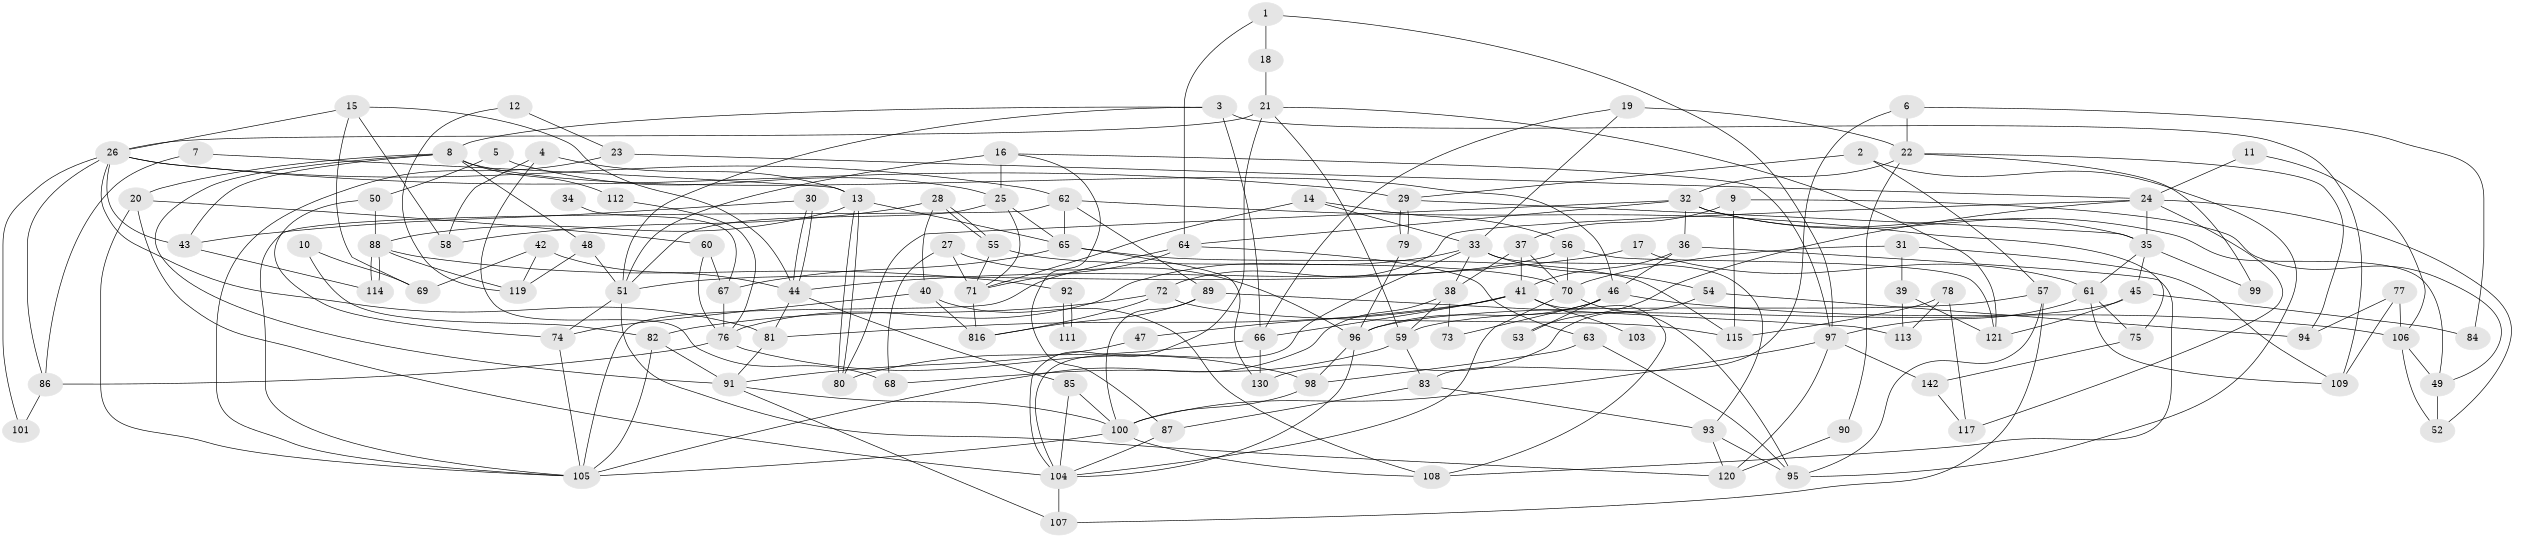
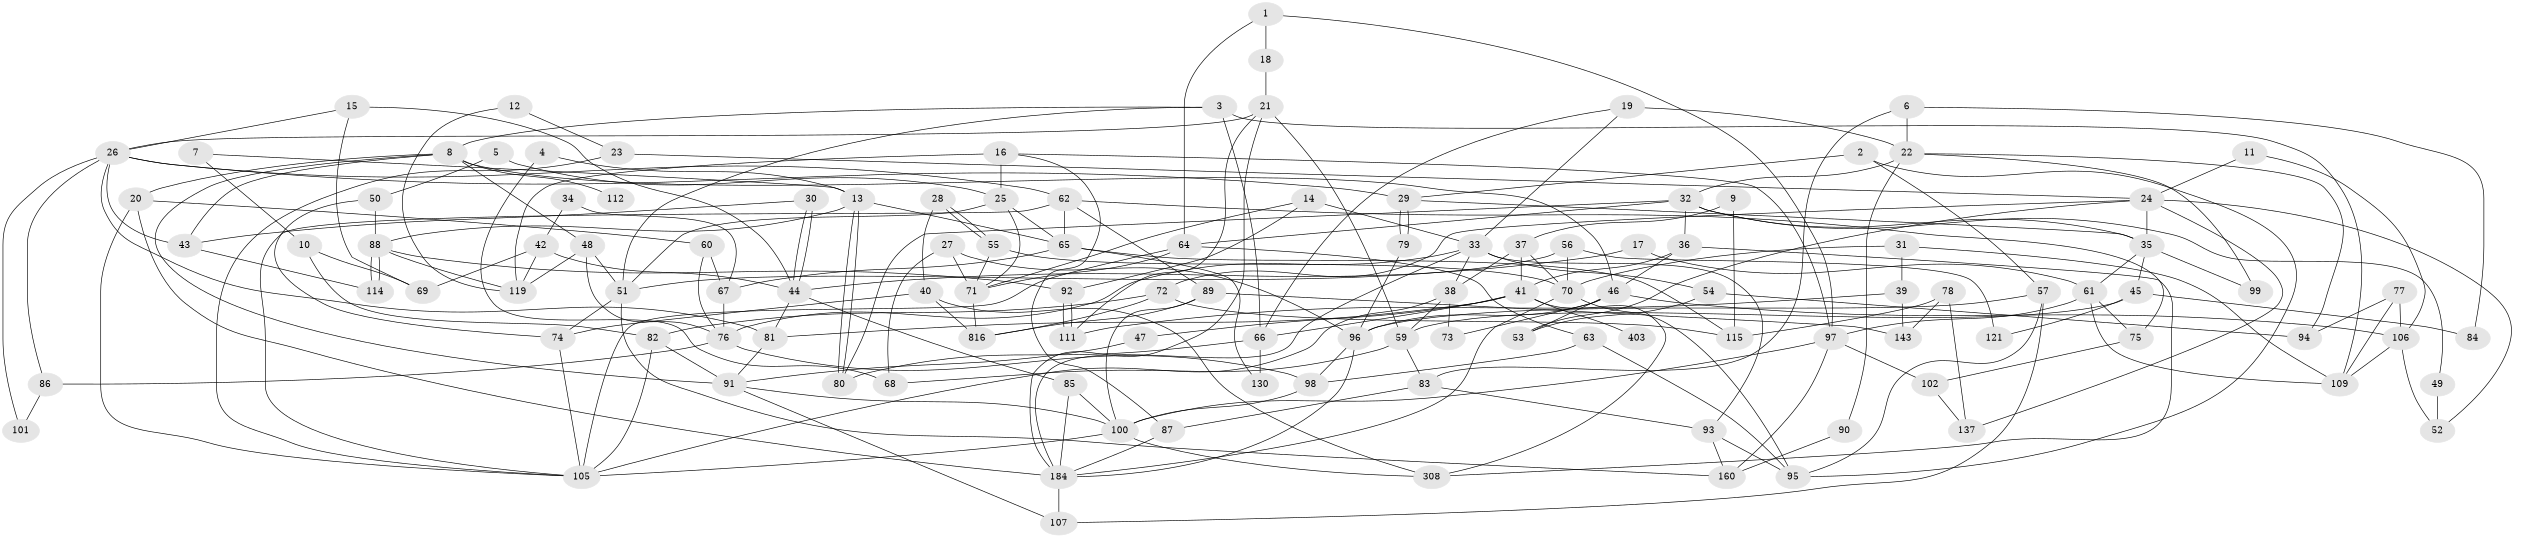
  graph {
    node [color=gray90 style=filled]
    1
    18
    64
    97
    21
    71
    105
    63
-   120
-   102 [label=142]
+   120 [label=160]
+   102
    100
    2
    29
    57
    95
    35
    79
    96
    107
    3
    8
    51
    66
    109
    20
    43
    46
    48
    91
    112
    74
    80
    n33 [label=130]
    4
    13
-   58
    68
    65
    88
    5
    25
    50
    6
    22
    83
    84
    32
    90
    94
    99
    87
    93
    7
    86
    101
    60
-   104
+   104 [label=184]
    114
    106
    53
    73
    119
    76
    9
    37
    49
    115
    70
    38
    41
    52
    10
    69
    82
    11
    24
    72
-   117
+   117 [label=137]
    12
    23
    67
    92
    14
    33
    56
    54
    121
    n88 [label=816]
    15
    26
    44
    62
    81
    85
    16
    17
    61
    75
    59
    19
    36
    45
    89
    27
    98
    28
    40
    55
-   108
+   108 [label=308]
    30
    31
    39
    111
-   113
+   113 [label=143]
    34
    42
-   103
+   103 [label=403]
    47
    77
    78
    1 -- 18
    1 -- 64
    1 -- 97
    18 -- 21
    64 -- 71
    64 -- 105
    64 -- 63
    97 -- 120
    97 -- 102
    97 -- 100
    21 -- 104
-   21 -- 121
+   21 -- 111
    21 -- 26
    21 -- 59
    71 -- n88
    63 -- 95
    63 -- 98
    102 -- 117
    100 -- 105
    100 -- 108
    2 -- 29
    2 -- 57
    2 -- 95
    29 -- 35
    29 -- 79
    29 -- 79
    57 -- 95
    57 -- 96
    57 -- 107
    35 -- 99
    35 -- 61
    35 -- 45
    79 -- 96
    96 -- 104
    96 -- 98
    3 -- 8
    3 -- 51
    3 -- 66
    3 -- 109
    8 -- 20
    8 -- 43
    8 -- 46
    8 -- 48
    8 -- 91
    8 -- 112
    51 -- 120
    51 -- 74
    66 -- 80
    66 -- n33
    20 -- 105
    20 -- 60
    20 -- 104
    43 -- 114
    46 -- 96
    46 -- 106
    46 -- 53
    46 -- 73
    48 -- 51
    48 -- 119
-   112 -- 76
+   48 -- 76
    91 -- 100
    91 -- 107
    74 -- 105
    4 -- 13
-   4 -- 58
    4 -- 68
    13 -- 80
    13 -- 80
    13 -- 65
    13 -- 88
    65 -- n33
    65 -- 115
    65 -- 67
    88 -- 114
    88 -- 114
    88 -- 119
    88 -- 92
    5 -- 25
    5 -- 50
    25 -- 71
    25 -- 51
    25 -- 65
    50 -- 74
    50 -- 88
    6 -- 22
    6 -- 83
    6 -- 84
    22 -- 32
    22 -- 90
    22 -- 94
    22 -- 99
    83 -- 87
    83 -- 93
    32 -- 64
    32 -- 35
    32 -- 80
    32 -- 49
    32 -- 36
    90 -- 120
    87 -- 104
    93 -- 120
    93 -- 95
    7 -- 13
-   7 -- 86
+   7 -- 10
    86 -- 101
    60 -- 76
    60 -- 67
    104 -- 107
-   106 -- 49
+   106 -- 109
    76 -- 86
    76 -- 98
    9 -- 37
-   9 -- 49
    9 -- 115
    37 -- 70
    37 -- 38
    37 -- 41
    49 -- 52
    70 -- 95
    70 -- 104
    38 -- 105
    38 -- 73
    38 -- 59
    41 -- 66
    41 -- 81
    41 -- 108
    41 -- 103
    41 -- 47
    52 -- 106
    10 -- 69
    10 -- 82
    82 -- 105
    82 -- 91
    11 -- 106
    11 -- 24
    24 -- 35
    24 -- 53
    24 -- 52
    24 -- 72
    24 -- 117
    72 -- 115
    72 -- 82
    72 -- n88
    12 -- 119
    12 -- 23
    23 -- 105
    23 -- 24
    67 -- 76
    92 -- 111
    92 -- 111
    14 -- 71
    14 -- 33
-   14 -- 56
+   14 -- 92
    33 -- 93
    33 -- 104
    33 -- 76
    33 -- 38
    33 -- 54
    56 -- 51
    56 -- 70
    56 -- 121
-   54 -- n33
+   54 -- 53
    54 -- 94
-   15 -- 58
    15 -- 69
    15 -- 26
    15 -- 44
    26 -- 29
    26 -- 43
    26 -- 86
    26 -- 101
    26 -- 62
    26 -- 81
    44 -- 81
    44 -- 85
    62 -- 105
    62 -- 65
    62 -- 75
    62 -- 89
    81 -- 91
    85 -- 100
    85 -- 104
    16 -- 97
-   16 -- 51
+   16 -- 119
    16 -- 25
    16 -- 87
    17 -- 44
    17 -- 61
    61 -- 97
    61 -- 109
    61 -- 75
    75 -- 102
    59 -- 68
    59 -- 83
    19 -- 66
    19 -- 22
    19 -- 33
    36 -- 46
    36 -- 41
    36 -- 108
    45 -- 84
    45 -- 121
    45 -- 59
    89 -- 100
    89 -- n88
    89 -- 113
    27 -- 71
    27 -- 96
    27 -- 68
    98 -- 100
-   28 -- 58
    28 -- 40
    28 -- 55
    28 -- 55
    40 -- 74
    40 -- n88
    40 -- 108
    55 -- 71
    55 -- 70
    30 -- 43
    30 -- 44
    30 -- 44
    31 -- 109
    31 -- 70
    31 -- 39
-   39 -- 121
+   39 -- 111
    39 -- 113
    34 -- 67
+   34 -- 42
    42 -- 119
    42 -- 69
    42 -- 44
    47 -- 91
    77 -- 109
    77 -- 94
    77 -- 106
    78 -- 115
    78 -- 117
    78 -- 113
  }
